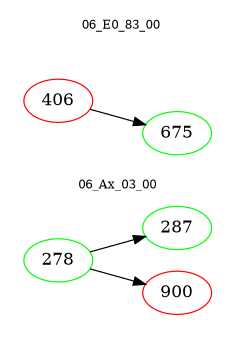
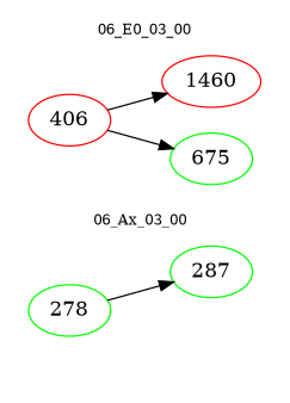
  digraph {
    rankdir=LR
    node [color=green]
    edge [color=black]
    n1 [label=278]
-   n2 [color=red label=900]
    n3 [label=287]
    n4 [color=red label=406]
    n5 [label=675]
+   n6 [color=red label=1460]
    subgraph cluster_1 {
      color=white
      fontsize=10
      label="06_Ax_03_00"
      n1
-     n2
      n3
    }
    subgraph cluster_2 {
      color=white
      fontsize=10
-     label="06_E0_83_00"
+     label="06_E0_03_00"
      n4
      n5
+     n6
    }
-   n1 -> n2
    n1 -> n3
    n4 -> n5
+   n4 -> n6
  }
